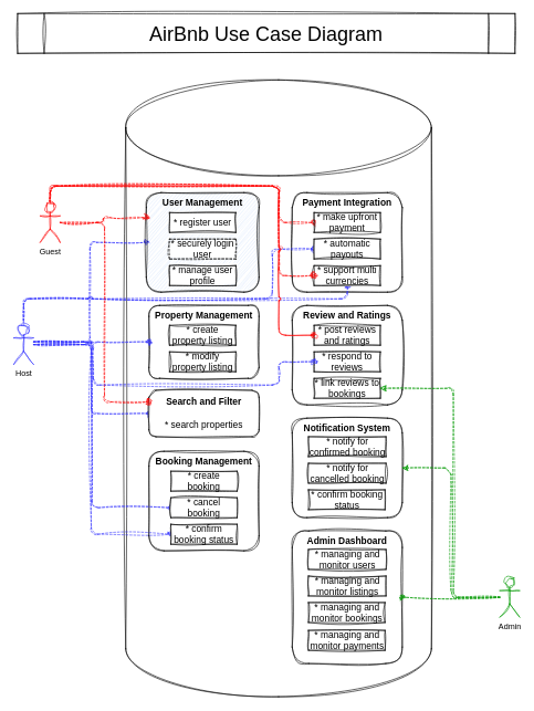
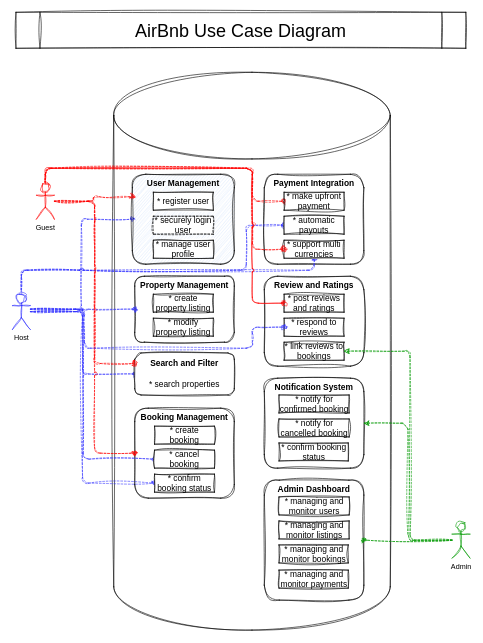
  <mxCell id="0" />
  <mxCell id="1" parent="0" />
  <mxCell id="2" value="" style="shape=cylinder3;whiteSpace=wrap;html=1;boundedLbl=1;backgroundOutline=1;size=72.25;sketch=1;curveFitting=1;jiggle=2;" parent="1" vertex="1"><mxGeometry x="189" y="120" width="461" height="930" as="geometry" /></mxCell>
  <mxCell id="3" value="&lt;div&gt;&lt;b&gt;Payment Integration&lt;/b&gt;&lt;/div&gt;&lt;div&gt;&lt;br&gt;&lt;/div&gt;&lt;div&gt;&lt;br&gt;&lt;/div&gt;&lt;div&gt;&lt;br&gt;&lt;/div&gt;" style="rounded=1;whiteSpace=wrap;html=1;fontSize=14;verticalAlign=top;sketch=1;curveFitting=1;jiggle=2;" parent="1" vertex="1"><mxGeometry x="440" y="290" width="166" height="150" as="geometry" /></mxCell>
  <mxCell id="4" value="&lt;b&gt;Booking Management&lt;/b&gt;&lt;div&gt;&lt;br&gt;&lt;/div&gt;&lt;div&gt;&lt;br&gt;&lt;/div&gt;&lt;div&gt;&lt;br&gt;&lt;/div&gt;&lt;div&gt;&lt;br&gt;&lt;/div&gt;" style="rounded=1;whiteSpace=wrap;html=1;fontSize=14;verticalAlign=top;sketch=1;curveFitting=1;jiggle=2;" parent="1" vertex="1"><mxGeometry x="224" y="680" width="166" height="150" as="geometry" /></mxCell>
  <mxCell id="5" value="&lt;b&gt;Property Management&lt;/b&gt;&lt;div&gt;&lt;br&gt;&lt;/div&gt;&lt;div&gt;&lt;br&gt;&lt;/div&gt;&lt;div&gt;&lt;br&gt;&lt;/div&gt;" style="rounded=1;whiteSpace=wrap;html=1;fontSize=14;verticalAlign=top;sketch=1;curveFitting=1;jiggle=2;" parent="1" vertex="1"><mxGeometry x="224" y="460" width="166" height="110" as="geometry" /></mxCell>
  <mxCell id="6" style="edgeStyle=orthogonalEdgeStyle;rounded=1;orthogonalLoop=1;jettySize=auto;html=1;curved=0;strokeColor=#3333FF;dashed=1;endArrow=oval;endFill=1;sketch=1;curveFitting=1;jiggle=2;" parent="1" source="13" target="5" edge="1"><mxGeometry relative="1" as="geometry" /></mxCell>
  <mxCell id="7" style="edgeStyle=orthogonalEdgeStyle;rounded=1;orthogonalLoop=1;jettySize=auto;html=1;entryX=0;entryY=0.5;entryDx=0;entryDy=0;curved=0;strokeColor=#3333FF;dashed=1;endArrow=oval;endFill=1;sketch=1;curveFitting=1;jiggle=2;" parent="1" source="13" target="25" edge="1"><mxGeometry relative="1" as="geometry" /></mxCell>
  <mxCell id="8" style="edgeStyle=orthogonalEdgeStyle;rounded=1;orthogonalLoop=1;jettySize=auto;html=1;entryX=0;entryY=0.5;entryDx=0;entryDy=0;curved=0;strokeColor=#3333FF;dashed=1;endArrow=oval;endFill=1;sketch=1;curveFitting=1;jiggle=2;" parent="1" source="13" target="14" edge="1"><mxGeometry relative="1" as="geometry" /></mxCell>
  <mxCell id="9" style="edgeStyle=orthogonalEdgeStyle;rounded=1;orthogonalLoop=1;jettySize=auto;html=1;entryX=0;entryY=0.5;entryDx=0;entryDy=0;curved=0;jumpStyle=arc;strokeColor=#3333FF;dashed=1;endArrow=oval;endFill=1;sketch=1;curveFitting=1;jiggle=2;" parent="1" source="13" target="18" edge="1"><mxGeometry relative="1" as="geometry"><Array as="points"><mxPoint x="138" y="515" /><mxPoint x="138" y="765" /></Array></mxGeometry></mxCell>
  <mxCell id="10" style="edgeStyle=orthogonalEdgeStyle;rounded=1;orthogonalLoop=1;jettySize=auto;html=1;entryX=0;entryY=0.5;entryDx=0;entryDy=0;curved=0;jumpStyle=arc;strokeColor=#3333FF;dashed=1;endArrow=oval;endFill=1;sketch=1;curveFitting=1;jiggle=2;" parent="1" source="13" target="19" edge="1"><mxGeometry relative="1" as="geometry"><Array as="points"><mxPoint x="137" y="515" /><mxPoint x="137" y="805" /></Array></mxGeometry></mxCell>
  <mxCell id="11" style="edgeStyle=orthogonalEdgeStyle;rounded=1;orthogonalLoop=1;jettySize=auto;html=1;entryX=0;entryY=0.5;entryDx=0;entryDy=0;curved=0;jumpStyle=arc;strokeColor=#3333FF;dashed=1;endArrow=oval;endFill=1;sketch=1;curveFitting=1;jiggle=2;" parent="1" source="13" target="23" edge="1"><mxGeometry relative="1" as="geometry"><Array as="points"><mxPoint x="35" y="450" /><mxPoint x="410" y="450" /><mxPoint x="410" y="375" /></Array></mxGeometry></mxCell>
  <mxCell id="12" style="edgeStyle=orthogonalEdgeStyle;rounded=1;orthogonalLoop=1;jettySize=auto;html=1;entryX=0.5;entryY=1;entryDx=0;entryDy=0;curved=0;jumpStyle=arc;strokeColor=#3333FF;dashed=1;endArrow=oval;endFill=1;sketch=1;curveFitting=1;jiggle=2;" parent="1" source="13" target="24" edge="1"><mxGeometry relative="1" as="geometry"><Array as="points"><mxPoint x="35" y="450" /><mxPoint x="523" y="450" /></Array></mxGeometry></mxCell>
  <mxCell id="13" value="Host" style="shape=umlActor;verticalLabelPosition=bottom;verticalAlign=top;html=1;outlineConnect=0;strokeColor=#3333FF;sketch=1;curveFitting=1;jiggle=2;" parent="1" vertex="1"><mxGeometry x="20" y="489" width="30" height="60" as="geometry" /></mxCell>
  <mxCell id="14" value="&lt;b&gt;Search and Filter&lt;/b&gt;&lt;div&gt;&lt;br&gt;&lt;/div&gt;&lt;div&gt;* search properties&lt;/div&gt;" style="rounded=1;whiteSpace=wrap;html=1;fontSize=14;sketch=1;curveFitting=1;jiggle=2;" parent="1" vertex="1"><mxGeometry x="224" y="588" width="166" height="70" as="geometry" /></mxCell>
  <mxCell id="15" value="&lt;span style=&quot;font-size: 14px;&quot;&gt;* create property listing&lt;/span&gt;" style="rounded=0;whiteSpace=wrap;html=1;sketch=1;curveFitting=1;jiggle=2;" parent="1" vertex="1"><mxGeometry x="255" y="490" width="100" height="30" as="geometry" /></mxCell>
  <mxCell id="16" value="&lt;span style=&quot;font-size: 14px;&quot;&gt;* modify property listing&lt;/span&gt;" style="rounded=0;whiteSpace=wrap;html=1;sketch=1;curveFitting=1;jiggle=2;" parent="1" vertex="1"><mxGeometry x="255" y="530" width="100" height="30" as="geometry" /></mxCell>
  <mxCell id="17" value="&lt;span style=&quot;font-size: 14px;&quot;&gt;* create booking&lt;/span&gt;" style="rounded=0;whiteSpace=wrap;html=1;sketch=1;curveFitting=1;jiggle=2;" parent="1" vertex="1"><mxGeometry x="257" y="710" width="100" height="30" as="geometry" /></mxCell>
  <mxCell id="18" value="&lt;span style=&quot;font-size: 14px;&quot;&gt;* cancel booking&lt;/span&gt;" style="rounded=0;whiteSpace=wrap;html=1;sketch=1;curveFitting=1;jiggle=2;" parent="1" vertex="1"><mxGeometry x="257" y="750" width="100" height="30" as="geometry" /></mxCell>
  <mxCell id="19" value="&lt;span style=&quot;font-size: 14px;&quot;&gt;* confirm booking status&lt;/span&gt;" style="rounded=0;whiteSpace=wrap;html=1;sketch=1;curveFitting=1;jiggle=2;" parent="1" vertex="1"><mxGeometry x="257" y="790" width="100" height="30" as="geometry" /></mxCell>
+ <mxCell id="20" style="edgeStyle=orthogonalEdgeStyle;rounded=1;orthogonalLoop=1;jettySize=auto;html=1;entryX=0;entryY=0.5;entryDx=0;entryDy=0;curved=0;jumpStyle=arc;strokeColor=#FF0000;dashed=1;endArrow=oval;endFill=1;sketch=1;curveFitting=1;jiggle=2;" parent="1" source="32" target="4" edge="1"><mxGeometry relative="1" as="geometry" /></mxCell>
  <mxCell id="21" style="edgeStyle=orthogonalEdgeStyle;rounded=1;orthogonalLoop=1;jettySize=auto;html=1;entryX=0;entryY=0.5;entryDx=0;entryDy=0;curved=0;jumpStyle=arc;strokeColor=#FF0000;dashed=1;endArrow=oval;endFill=1;sketch=1;curveFitting=1;jiggle=2;" parent="1" source="32" target="22" edge="1"><mxGeometry relative="1" as="geometry"><Array as="points"><mxPoint x="75" y="280" /><mxPoint x="420" y="280" /><mxPoint x="420" y="335" /></Array></mxGeometry></mxCell>
  <mxCell id="22" value="&lt;span style=&quot;font-size: 14px;&quot;&gt;* make upfront payment&lt;/span&gt;" style="rounded=0;whiteSpace=wrap;html=1;sketch=1;curveFitting=1;jiggle=2;" parent="1" vertex="1"><mxGeometry x="473" y="320" width="100" height="30" as="geometry" /></mxCell>
  <mxCell id="23" value="&lt;span style=&quot;font-size: 14px;&quot;&gt;* automatic payouts&lt;/span&gt;" style="rounded=0;whiteSpace=wrap;html=1;sketch=1;curveFitting=1;jiggle=2;" parent="1" vertex="1"><mxGeometry x="473" y="360" width="100" height="30" as="geometry" /></mxCell>
  <mxCell id="24" value="&lt;span style=&quot;font-size: 14px;&quot;&gt;* support multi currencies&lt;/span&gt;" style="rounded=0;whiteSpace=wrap;html=1;sketch=1;curveFitting=1;jiggle=2;" parent="1" vertex="1"><mxGeometry x="473" y="400" width="100" height="30" as="geometry" /></mxCell>
  <mxCell id="25" value="&lt;b&gt;User Management&lt;/b&gt;&lt;div&gt;&lt;br&gt;&lt;/div&gt;&lt;div&gt;&lt;br&gt;&lt;/div&gt;&lt;div&gt;&lt;br&gt;&lt;/div&gt;&lt;div&gt;&lt;br&gt;&lt;/div&gt;" style="rounded=1;whiteSpace=wrap;html=1;fontSize=14;verticalAlign=top;sketch=1;curveFitting=1;jiggle=2;fillColor=#dae8fc;" parent="1" vertex="1"><mxGeometry x="220" y="290" width="170" height="150" as="geometry" /></mxCell>
  <mxCell id="26" value="&lt;span style=&quot;font-size: 14px;&quot;&gt;* register user&lt;/span&gt;" style="rounded=0;whiteSpace=wrap;html=1;sketch=1;curveFitting=1;jiggle=2;" parent="1" vertex="1"><mxGeometry x="255" y="320" width="100" height="30" as="geometry" /></mxCell>
  <mxCell id="27" value="&lt;span style=&quot;font-size: 14px;&quot;&gt;* securely login user&lt;/span&gt;" style="rounded=0;whiteSpace=wrap;html=1;sketch=1;curveFitting=1;jiggle=2;dashed=1;" parent="1" vertex="1"><mxGeometry x="255" y="360" width="100" height="30" as="geometry" /></mxCell>
  <mxCell id="28" value="&lt;span style=&quot;font-size: 14px;&quot;&gt;* manage user profile&lt;/span&gt;" style="rounded=0;whiteSpace=wrap;html=1;sketch=1;curveFitting=1;jiggle=2;" parent="1" vertex="1"><mxGeometry x="255" y="400" width="100" height="30" as="geometry" /></mxCell>
  <mxCell id="29" style="edgeStyle=orthogonalEdgeStyle;rounded=1;orthogonalLoop=1;jettySize=auto;html=1;entryX=0;entryY=0.25;entryDx=0;entryDy=0;curved=0;strokeColor=#FF0000;dashed=1;endArrow=oval;endFill=1;sketch=1;curveFitting=1;jiggle=2;" parent="1" source="32" target="25" edge="1"><mxGeometry relative="1" as="geometry" /></mxCell>
  <mxCell id="30" style="edgeStyle=orthogonalEdgeStyle;rounded=1;orthogonalLoop=1;jettySize=auto;html=1;entryX=0;entryY=0.5;entryDx=0;entryDy=0;curved=0;jumpStyle=arc;strokeColor=#FF0000;dashed=1;endArrow=oval;endFill=1;sketch=1;curveFitting=1;jiggle=2;" parent="1" source="32" target="24" edge="1"><mxGeometry relative="1" as="geometry"><Array as="points"><mxPoint x="75" y="280" /><mxPoint x="420" y="280" /><mxPoint x="420" y="415" /></Array></mxGeometry></mxCell>
  <mxCell id="31" style="edgeStyle=orthogonalEdgeStyle;rounded=1;orthogonalLoop=1;jettySize=auto;html=1;entryX=0;entryY=0.25;entryDx=0;entryDy=0;curved=0;strokeColor=#FF0000;sketch=1;curveFitting=1;jiggle=2;endArrow=oval;endFill=1;dashed=1;" parent="1" source="32" target="14" edge="1"><mxGeometry relative="1" as="geometry" /></mxCell>
  <mxCell id="32" value="Guest" style="shape=umlActor;verticalLabelPosition=bottom;verticalAlign=top;html=1;outlineConnect=0;strokeColor=#FF0000;sketch=1;curveFitting=1;jiggle=2;" parent="1" vertex="1"><mxGeometry x="60" y="305" width="30" height="60" as="geometry" /></mxCell>
  <mxCell id="33" value="&lt;div&gt;&lt;b&gt;Review and Ratings&lt;/b&gt;&lt;/div&gt;" style="rounded=1;whiteSpace=wrap;html=1;fontSize=14;verticalAlign=top;sketch=1;curveFitting=1;jiggle=2;" parent="1" vertex="1"><mxGeometry x="440" y="460" width="166" height="150" as="geometry" /></mxCell>
  <mxCell id="34" value="&lt;span style=&quot;font-size: 14px;&quot;&gt;* post reviews and ratings&lt;/span&gt;" style="rounded=0;whiteSpace=wrap;html=1;sketch=1;curveFitting=1;jiggle=2;" parent="1" vertex="1"><mxGeometry x="473" y="490" width="100" height="30" as="geometry" /></mxCell>
  <mxCell id="35" value="&lt;span style=&quot;font-size: 14px;&quot;&gt;* respond to reviews&lt;/span&gt;" style="rounded=0;whiteSpace=wrap;html=1;sketch=1;curveFitting=1;jiggle=2;" parent="1" vertex="1"><mxGeometry x="473" y="530" width="100" height="30" as="geometry" /></mxCell>
  <mxCell id="36" value="&lt;span style=&quot;font-size: 14px;&quot;&gt;* link reviews to bookings&lt;/span&gt;" style="rounded=0;whiteSpace=wrap;html=1;sketch=1;curveFitting=1;jiggle=2;" parent="1" vertex="1"><mxGeometry x="473" y="570" width="100" height="30" as="geometry" /></mxCell>
  <mxCell id="37" style="edgeStyle=orthogonalEdgeStyle;rounded=1;orthogonalLoop=1;jettySize=auto;html=1;entryX=0;entryY=0.5;entryDx=0;entryDy=0;sketch=1;curveFitting=1;jiggle=2;curved=0;strokeColor=#FF0000;endArrow=oval;endFill=1;jumpStyle=arc;" parent="1" source="32" target="34" edge="1"><mxGeometry relative="1" as="geometry"><Array as="points"><mxPoint x="75" y="280" /><mxPoint x="420" y="280" /><mxPoint x="420" y="505" /></Array></mxGeometry></mxCell>
  <mxCell id="38" style="edgeStyle=orthogonalEdgeStyle;rounded=1;orthogonalLoop=1;jettySize=auto;html=1;entryX=0;entryY=0.5;entryDx=0;entryDy=0;sketch=1;curveFitting=1;jiggle=2;strokeColor=#3333FF;dashed=1;curved=0;endArrow=oval;endFill=1;" parent="1" source="13" target="35" edge="1"><mxGeometry relative="1" as="geometry"><Array as="points"><mxPoint x="140" y="515" /><mxPoint x="140" y="580" /><mxPoint x="420" y="580" /><mxPoint x="420" y="545" /></Array></mxGeometry></mxCell>
  <mxCell id="39" value="&lt;div&gt;&lt;b&gt;Notification System&lt;/b&gt;&lt;/div&gt;" style="rounded=1;whiteSpace=wrap;html=1;fontSize=14;verticalAlign=top;sketch=1;curveFitting=1;jiggle=2;" parent="1" vertex="1"><mxGeometry x="440" y="630" width="166" height="150" as="geometry" /></mxCell>
  <mxCell id="40" value="&lt;span style=&quot;font-size: 14px;&quot;&gt;* notify for confirmed booking&lt;/span&gt;" style="rounded=0;whiteSpace=wrap;html=1;sketch=1;curveFitting=1;jiggle=2;" parent="1" vertex="1"><mxGeometry x="464.5" y="658" width="117" height="30" as="geometry" /></mxCell>
  <mxCell id="41" value="&lt;span style=&quot;font-size: 14px;&quot;&gt;* notify for cancelled booking&lt;/span&gt;" style="rounded=0;whiteSpace=wrap;html=1;sketch=1;curveFitting=1;jiggle=2;" parent="1" vertex="1"><mxGeometry x="464.5" y="698" width="117" height="30" as="geometry" /></mxCell>
  <mxCell id="42" value="&lt;span style=&quot;font-size: 14px;&quot;&gt;* confirm booking status&lt;/span&gt;" style="rounded=0;whiteSpace=wrap;html=1;sketch=1;curveFitting=1;jiggle=2;" parent="1" vertex="1"><mxGeometry x="464.5" y="738" width="115.5" height="30" as="geometry" /></mxCell>
  <mxCell id="43" value="&lt;div&gt;&lt;b&gt;Admin Dashboard&lt;/b&gt;&lt;/div&gt;" style="rounded=1;whiteSpace=wrap;html=1;fontSize=14;verticalAlign=top;sketch=1;curveFitting=1;jiggle=2;" parent="1" vertex="1"><mxGeometry x="440" y="800" width="166" height="200" as="geometry" /></mxCell>
  <mxCell id="44" value="&lt;span style=&quot;font-size: 14px;&quot;&gt;* managing and monitor users&lt;/span&gt;" style="rounded=0;whiteSpace=wrap;html=1;sketch=1;curveFitting=1;jiggle=2;" parent="1" vertex="1"><mxGeometry x="464.5" y="828" width="117" height="30" as="geometry" /></mxCell>
  <mxCell id="45" value="&lt;span style=&quot;font-size: 14px;&quot;&gt;*&amp;nbsp;&lt;/span&gt;&lt;span style=&quot;font-size: 14px;&quot;&gt;managing and monitor listings&lt;/span&gt;" style="rounded=0;whiteSpace=wrap;html=1;sketch=1;curveFitting=1;jiggle=2;" parent="1" vertex="1"><mxGeometry x="464.5" y="868" width="117" height="30" as="geometry" /></mxCell>
  <mxCell id="46" value="&lt;span style=&quot;font-size: 14px;&quot;&gt;*&amp;nbsp;&lt;/span&gt;&lt;span style=&quot;font-size: 14px;&quot;&gt;managing and monitor bookings&lt;/span&gt;" style="rounded=0;whiteSpace=wrap;html=1;sketch=1;curveFitting=1;jiggle=2;" parent="1" vertex="1"><mxGeometry x="464.5" y="908" width="115.5" height="30" as="geometry" /></mxCell>
  <mxCell id="47" value="&lt;span style=&quot;font-size: 14px;&quot;&gt;*&amp;nbsp;&lt;/span&gt;&lt;span style=&quot;font-size: 14px;&quot;&gt;managing and monitor payments&lt;/span&gt;" style="rounded=0;whiteSpace=wrap;html=1;sketch=1;curveFitting=1;jiggle=2;" parent="1" vertex="1"><mxGeometry x="464.5" y="950" width="115.5" height="30" as="geometry" /></mxCell>
  <mxCell id="48" style="edgeStyle=orthogonalEdgeStyle;rounded=1;orthogonalLoop=1;jettySize=auto;html=1;entryX=1;entryY=0.5;entryDx=0;entryDy=0;sketch=1;curveFitting=1;jiggle=2;curved=0;endArrow=oval;endFill=1;strokeColor=#009900;dashed=1;" parent="1" source="51" target="43" edge="1"><mxGeometry relative="1" as="geometry" /></mxCell>
  <mxCell id="49" style="edgeStyle=orthogonalEdgeStyle;rounded=1;orthogonalLoop=1;jettySize=auto;html=1;entryX=1;entryY=0.5;entryDx=0;entryDy=0;strokeColor=#009900;sketch=1;curveFitting=1;jiggle=2;curved=0;dashed=1;" parent="1" source="51" target="39" edge="1"><mxGeometry relative="1" as="geometry" /></mxCell>
  <mxCell id="50" style="edgeStyle=orthogonalEdgeStyle;rounded=1;orthogonalLoop=1;jettySize=auto;html=1;entryX=1;entryY=0.5;entryDx=0;entryDy=0;strokeColor=#009900;sketch=1;curveFitting=1;jiggle=2;curved=0;dashed=1;" parent="1" source="51" target="36" edge="1"><mxGeometry relative="1" as="geometry"><Array as="points"><mxPoint x="683" y="900" /><mxPoint x="683" y="585" /></Array></mxGeometry></mxCell>
  <mxCell id="51" value="Admin" style="shape=umlActor;verticalLabelPosition=bottom;verticalAlign=top;html=1;outlineConnect=0;strokeColor=#009900;sketch=1;curveFitting=1;jiggle=2;" parent="1" vertex="1"><mxGeometry x="753" y="870" width="30" height="60" as="geometry" /></mxCell>
  <mxCell id="52" value="&lt;font style=&quot;font-size: 30px;&quot;&gt;AirBnb Use Case Diagram&lt;/font&gt;" style="shape=process;whiteSpace=wrap;html=1;backgroundOutline=1;sketch=1;curveFitting=1;jiggle=2;size=0.053;" parent="1" vertex="1"><mxGeometry x="26" y="20" width="750" height="60" as="geometry" /></mxCell>
